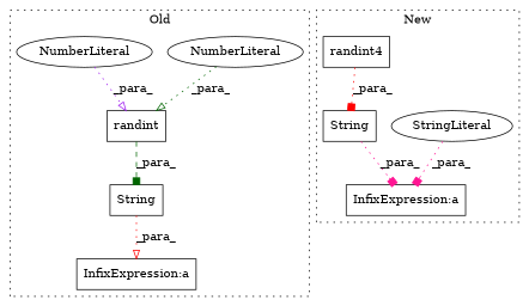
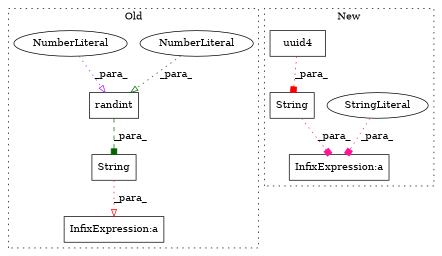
  digraph {
    node [a=32 l=3 shape=box]
    edge [color=darkgreen style=dotted arrowhead=box]
    n1 [l="8,1" label=randint s="9618,9632"]
    n2 [a=34 l=1 label=NumberLiteral s=9626 shape=ellipse]
    n3 [a=34 l=4 label=NumberLiteral s=9628 shape=ellipse]
    n4 [a=27 label="InfixExpression:a" s=9601]
    n5 [l="7,1" label=String s="9604,9633"]
    n6 [l="7,1" label=String s="9752,9767"]
    n7 [a=27 label="InfixExpression:a" s=9749]
    n8 [a=45 l=32 label=StringLiteral s=9717 shape=ellipse]
-   n9 [l=7 label=randint4 s=9457]
+   n9 [l=7 label=uuid4 s=9457]
    subgraph cluster_1 {
      label=Old
      style=dotted
      n1
      n2
      n3
      n4
      n5
    }
    subgraph cluster_2 {
      label=New
      style=dotted
      n6
      n7
      n8
      n9
    }
    n1 -> n5 [label=_para_ style=dashed]
    n2 -> n1 [label=_para_ arrowhead=onormal]
    n3 -> n1 [label=_para_ color=purple arrowhead=onormal]
    n5 -> n4 [label=_para_ color=red arrowhead=onormal]
    n6 -> n7 [label=_para_ color=deeppink]
    n8 -> n7 [label=_para_ color=deeppink]
    n9 -> n6 [label=_para_ color=red]
  }
